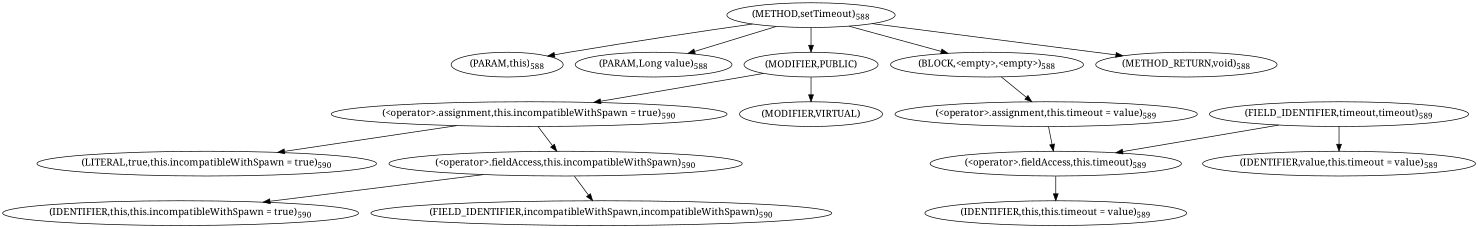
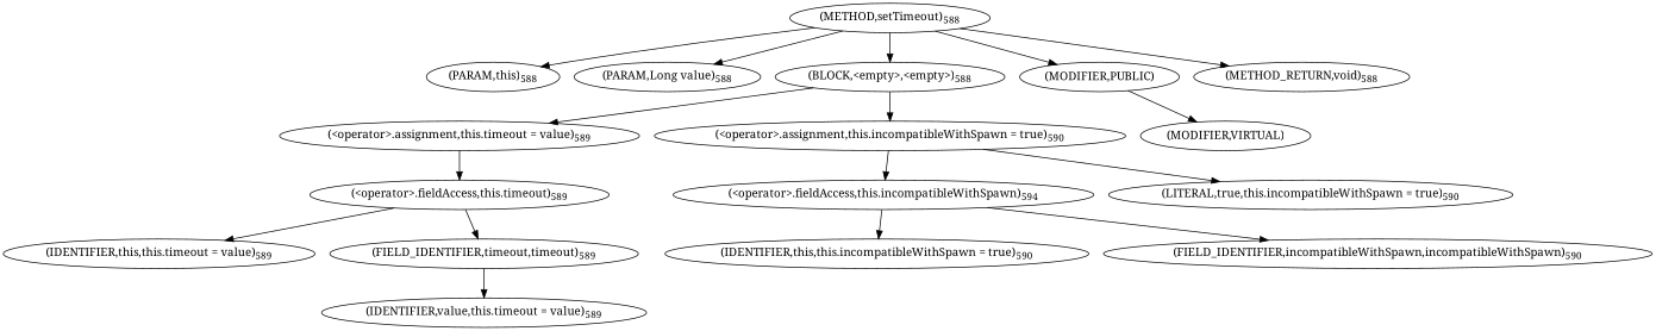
  digraph {
    fontname="Noto Serif"
    node [fontname="Noto Serif"]
    edge [fontname="Noto Serif"]
    n1 [label=<(METHOD,setTimeout)<SUB>588</SUB>>]
    n2 [label=<(PARAM,this)<SUB>588</SUB>>]
    n3 [label=<(PARAM,Long value)<SUB>588</SUB>>]
    n4 [label=<(BLOCK,&lt;empty&gt;,&lt;empty&gt;)<SUB>588</SUB>>]
    n5 [label=<(MODIFIER,PUBLIC)>]
    n6 [label=<(METHOD_RETURN,void)<SUB>588</SUB>>]
    n7 [label=<(&lt;operator&gt;.assignment,this.timeout = value)<SUB>589</SUB>>]
    n8 [label=<(&lt;operator&gt;.assignment,this.incompatibleWithSpawn = true)<SUB>590</SUB>>]
    n9 [label=<(MODIFIER,VIRTUAL)>]
    n10 [label=<(&lt;operator&gt;.fieldAccess,this.timeout)<SUB>589</SUB>>]
-   n11 [label=<(&lt;operator&gt;.fieldAccess,this.incompatibleWithSpawn)<SUB>590</SUB>>]
+   n11 [label=<(&lt;operator&gt;.fieldAccess,this.incompatibleWithSpawn)<SUB>594</SUB>>]
    n12 [label=<(LITERAL,true,this.incompatibleWithSpawn = true)<SUB>590</SUB>>]
    n13 [label=<(IDENTIFIER,this,this.timeout = value)<SUB>589</SUB>>]
    n14 [label=<(FIELD_IDENTIFIER,timeout,timeout)<SUB>589</SUB>>]
    n15 [label=<(IDENTIFIER,value,this.timeout = value)<SUB>589</SUB>>]
    n16 [label=<(IDENTIFIER,this,this.incompatibleWithSpawn = true)<SUB>590</SUB>>]
    n17 [label=<(FIELD_IDENTIFIER,incompatibleWithSpawn,incompatibleWithSpawn)<SUB>590</SUB>>]
    n1 -> n2
    n1 -> n3
    n1 -> n4
    n1 -> n5
    n1 -> n6
    n4 -> n7
-   n5 -> n8
+   n4 -> n8
    n5 -> n9
    n7 -> n10
    n8 -> n11
    n8 -> n12
    n10 -> n13
-   n14 -> n10
+   n10 -> n14
    n11 -> n16
    n11 -> n17
    n14 -> n15
  }
